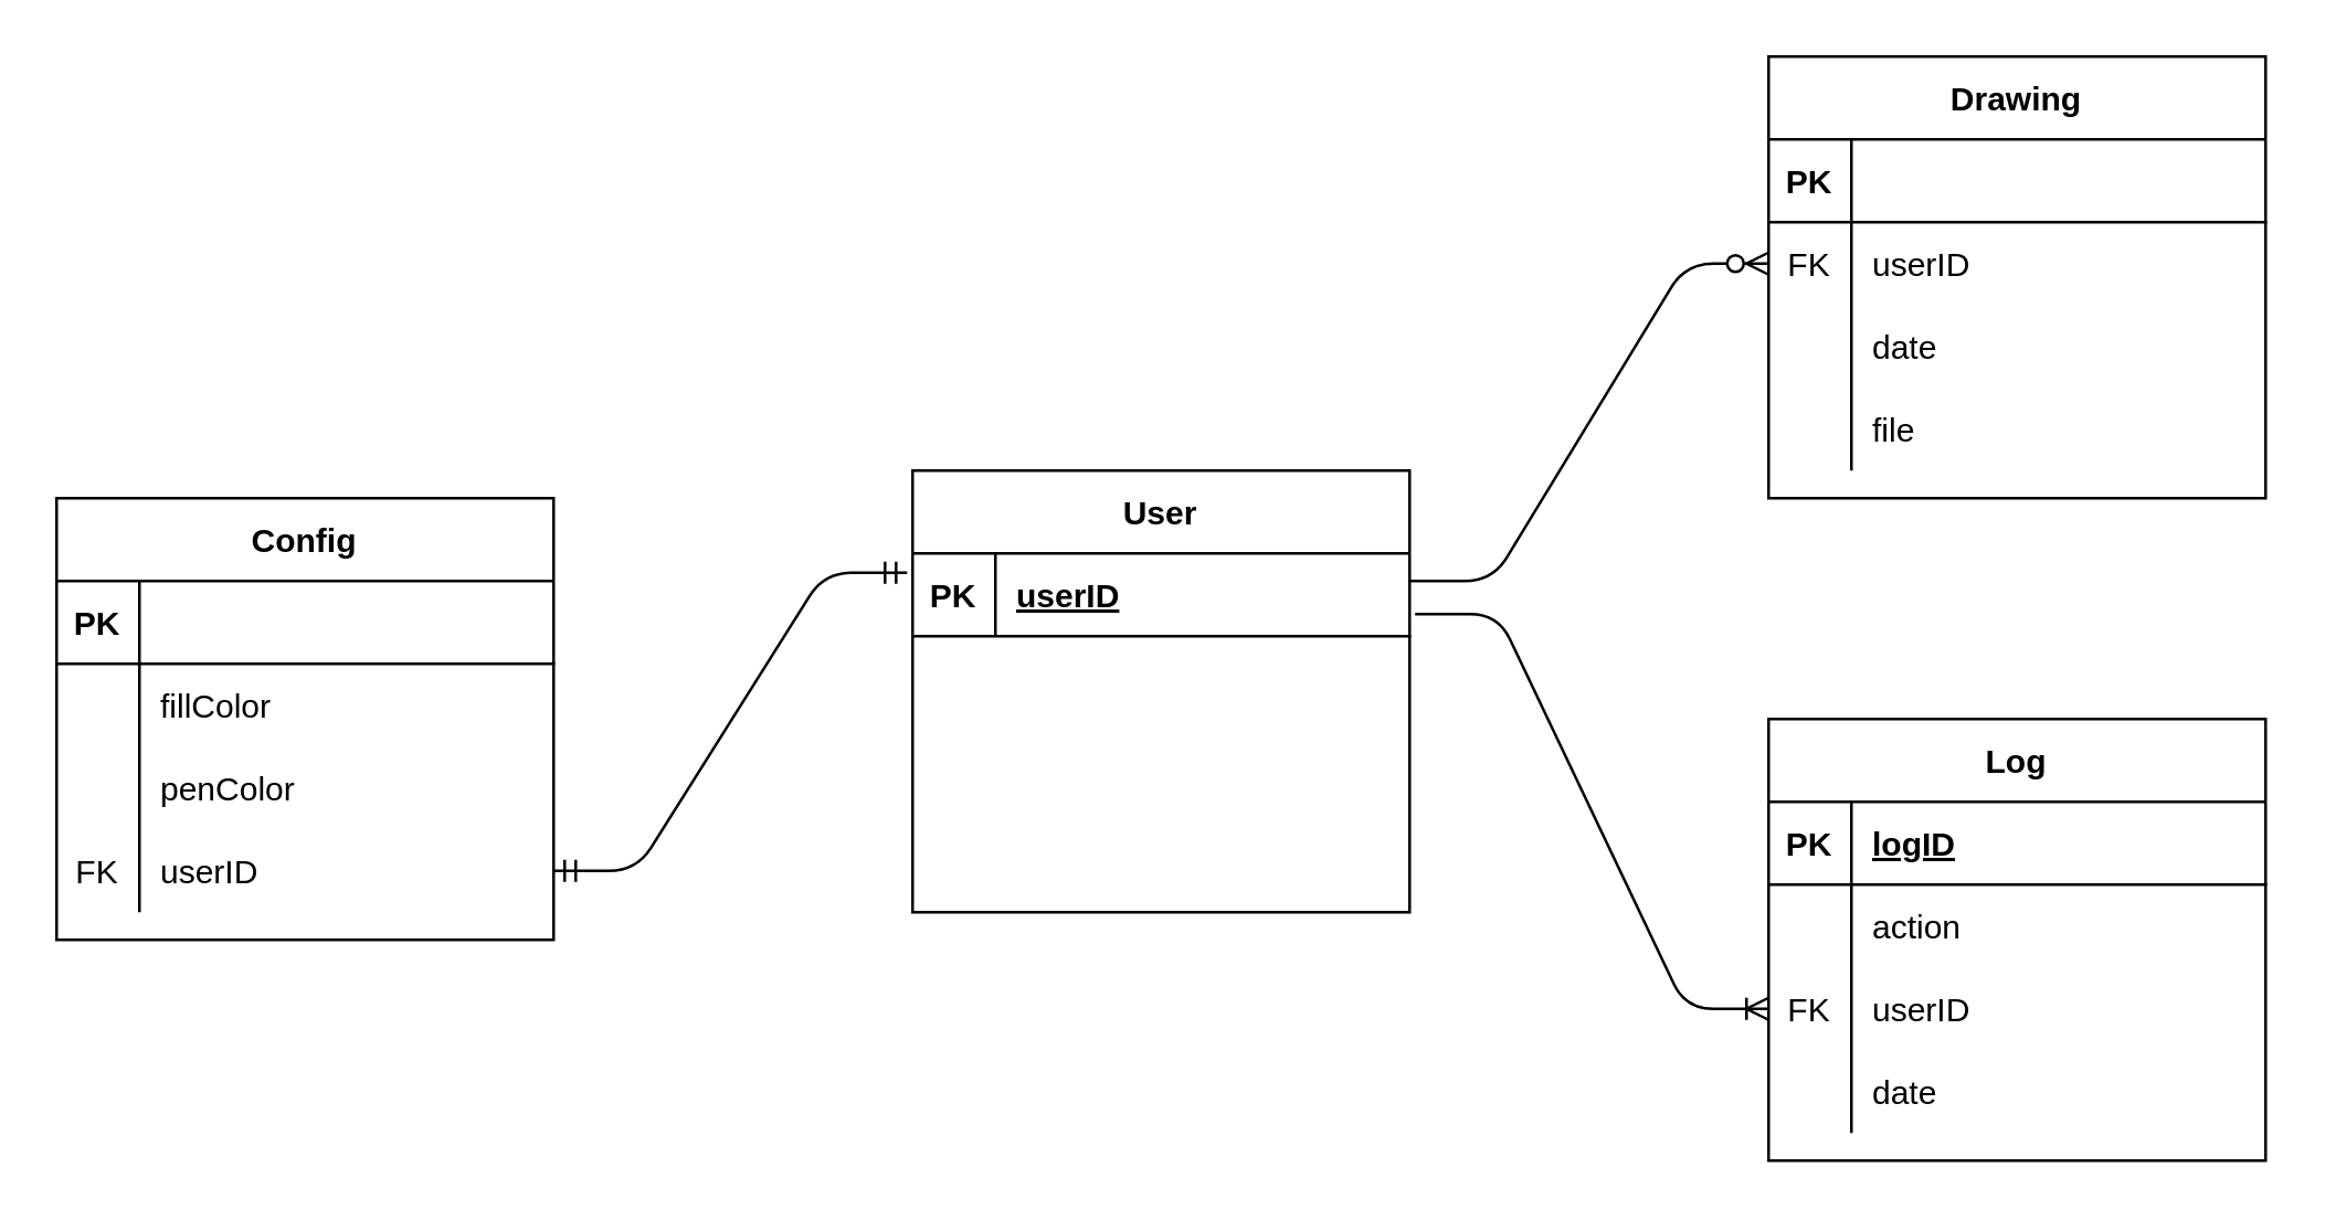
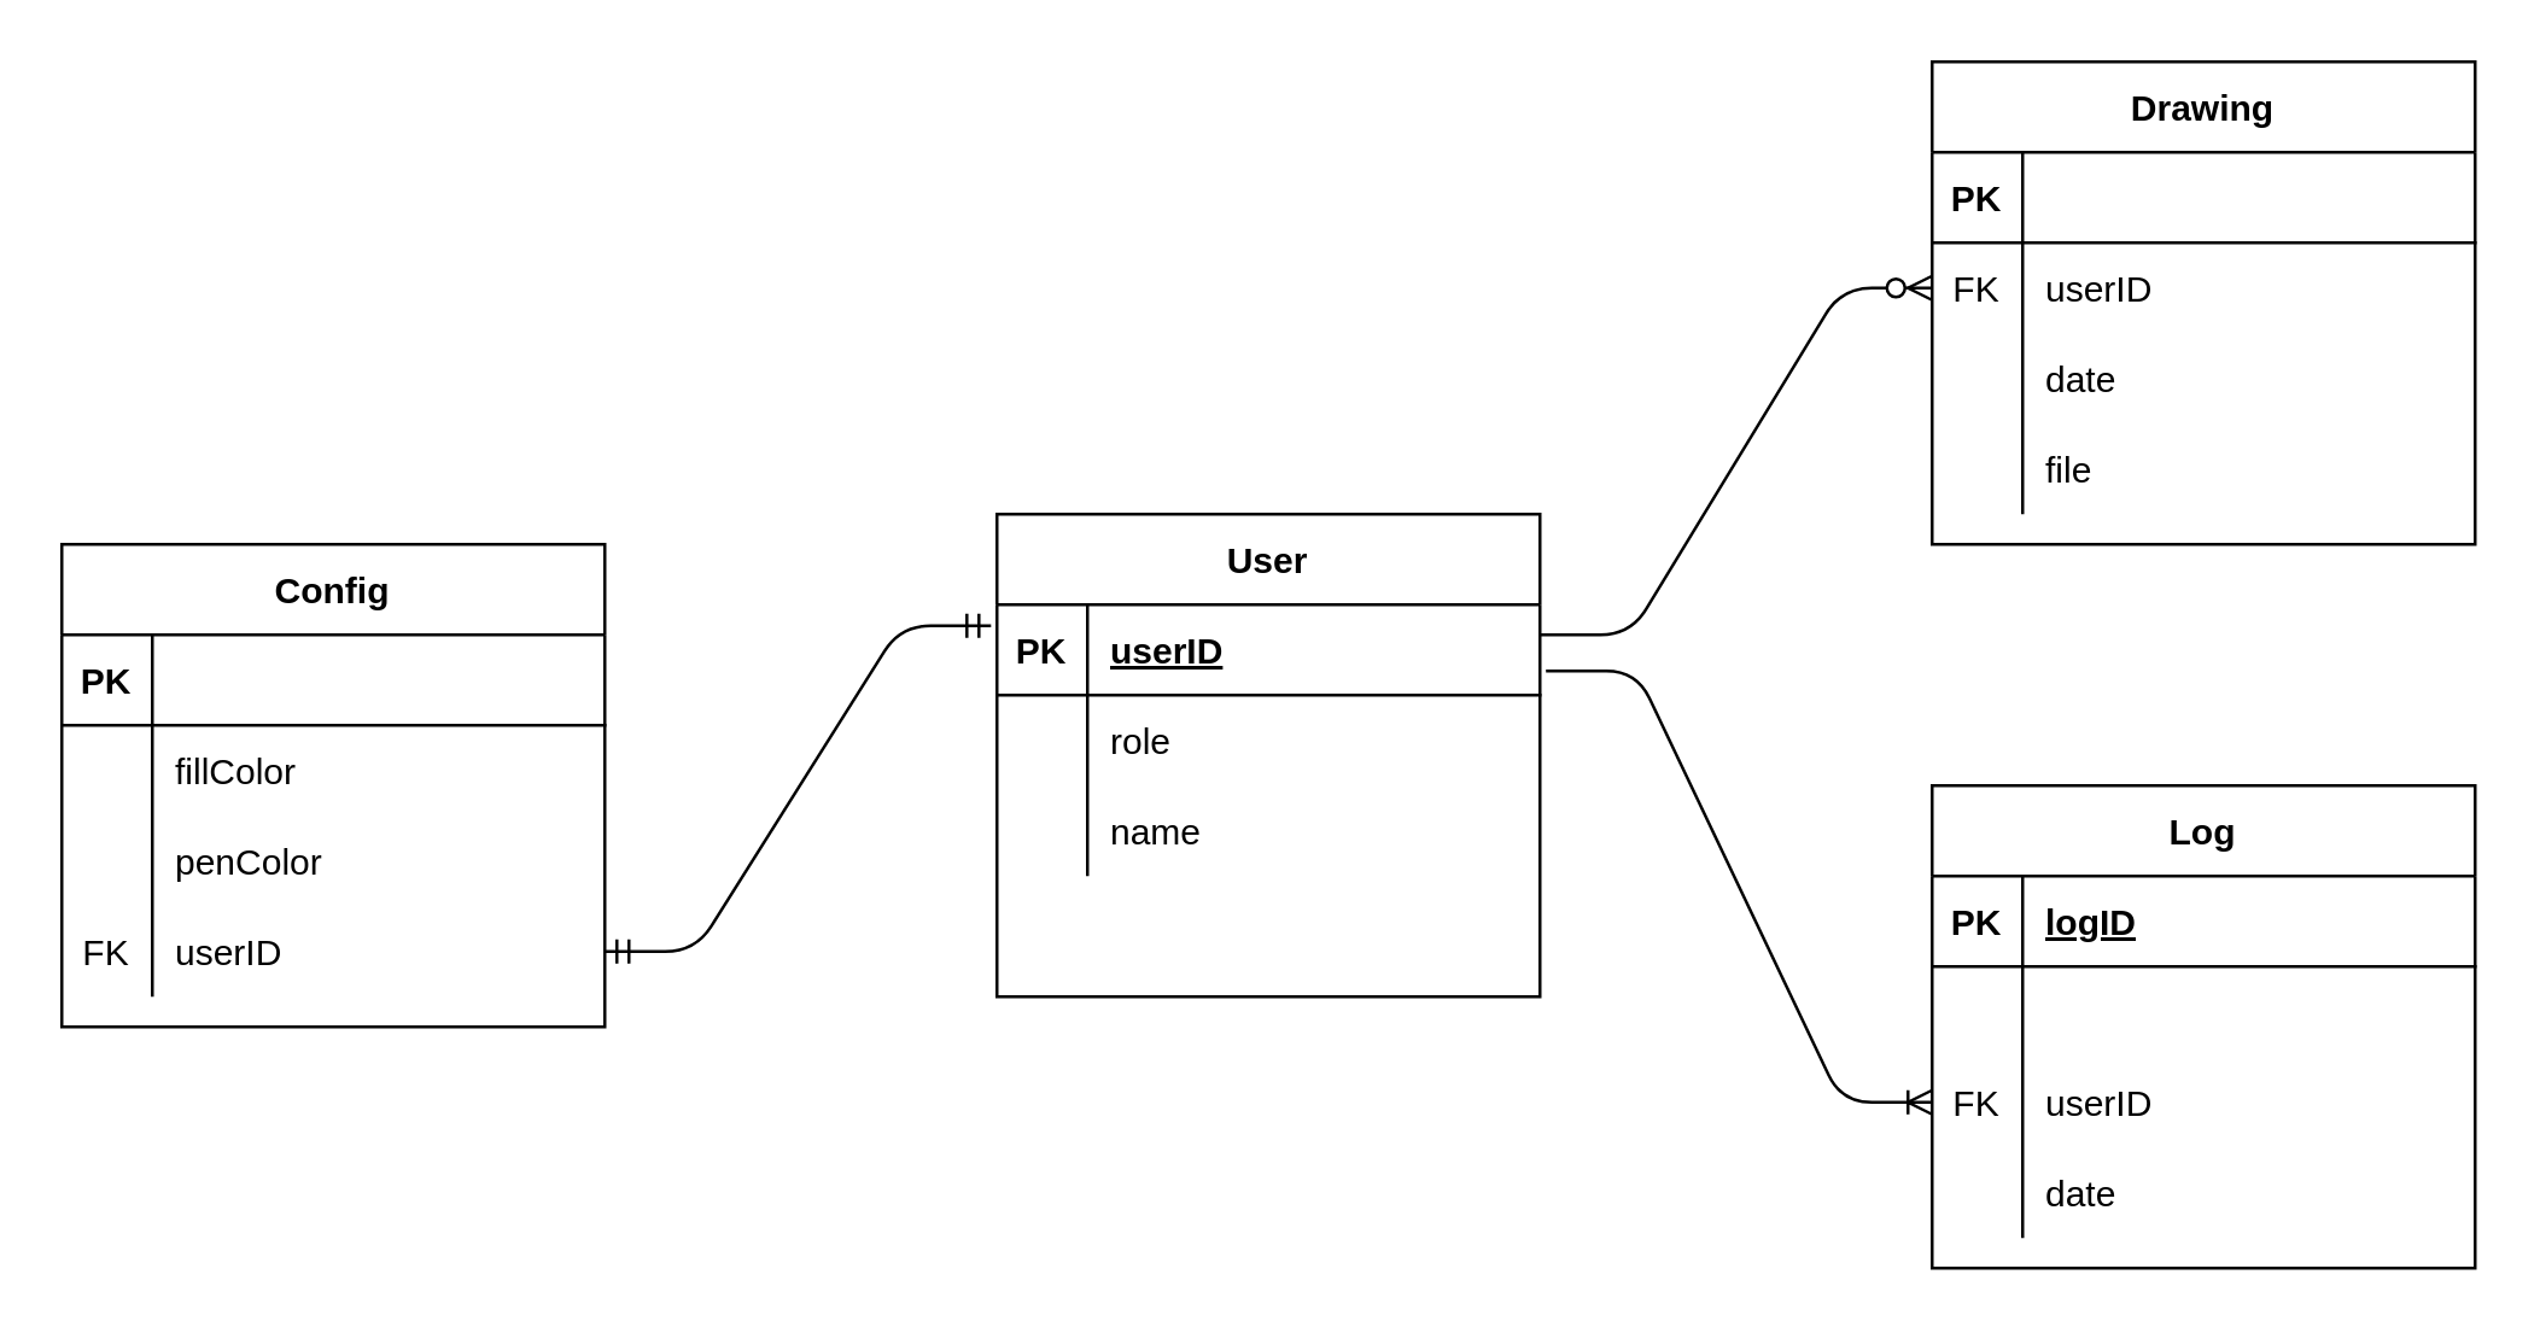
  <mxCell id="0" />
  <mxCell id="1" parent="0" />
  <mxCell id="2" value="Drawing" style="shape=table;startSize=30;container=1;collapsible=1;childLayout=tableLayout;fixedRows=1;rowLines=0;fontStyle=1;align=center;resizeLast=1;" vertex="1" parent="1"><mxGeometry x="640" y="20" width="180" height="160" as="geometry" /></mxCell>
  <mxCell id="3" value="" style="shape=partialRectangle;collapsible=0;dropTarget=0;pointerEvents=0;fillColor=none;top=0;left=0;bottom=1;right=0;points=[[0,0.5],[1,0.5]];portConstraint=eastwest;" vertex="1" parent="2"><mxGeometry y="30" width="180" height="30" as="geometry" /></mxCell>
  <mxCell id="4" value="PK" style="shape=partialRectangle;connectable=0;fillColor=none;top=0;left=0;bottom=0;right=0;fontStyle=1;overflow=hidden;" vertex="1" parent="3"><mxGeometry width="30" height="30" as="geometry" /></mxCell>
  <mxCell id="5" value="" style="shape=partialRectangle;collapsible=0;dropTarget=0;pointerEvents=0;fillColor=none;top=0;left=0;bottom=0;right=0;points=[[0,0.5],[1,0.5]];portConstraint=eastwest;" vertex="1" parent="2"><mxGeometry y="60" width="180" height="30" as="geometry" /></mxCell>
  <mxCell id="6" value="FK" style="shape=partialRectangle;connectable=0;fillColor=none;top=0;left=0;bottom=0;right=0;editable=1;overflow=hidden;" vertex="1" parent="5"><mxGeometry width="30" height="30" as="geometry" /></mxCell>
  <mxCell id="7" value="userID" style="shape=partialRectangle;connectable=0;fillColor=none;top=0;left=0;bottom=0;right=0;align=left;spacingLeft=6;overflow=hidden;" vertex="1" parent="5"><mxGeometry x="30" width="150" height="30" as="geometry" /></mxCell>
  <mxCell id="8" value="" style="shape=partialRectangle;collapsible=0;dropTarget=0;pointerEvents=0;fillColor=none;top=0;left=0;bottom=0;right=0;points=[[0,0.5],[1,0.5]];portConstraint=eastwest;" vertex="1" parent="2"><mxGeometry y="90" width="180" height="30" as="geometry" /></mxCell>
  <mxCell id="9" value="" style="shape=partialRectangle;connectable=0;fillColor=none;top=0;left=0;bottom=0;right=0;editable=1;overflow=hidden;" vertex="1" parent="8"><mxGeometry width="30" height="30" as="geometry" /></mxCell>
  <mxCell id="10" value="date" style="shape=partialRectangle;connectable=0;fillColor=none;top=0;left=0;bottom=0;right=0;align=left;spacingLeft=6;overflow=hidden;" vertex="1" parent="8"><mxGeometry x="30" width="150" height="30" as="geometry" /></mxCell>
  <mxCell id="11" value="" style="shape=partialRectangle;collapsible=0;dropTarget=0;pointerEvents=0;fillColor=none;top=0;left=0;bottom=0;right=0;points=[[0,0.5],[1,0.5]];portConstraint=eastwest;" vertex="1" parent="2"><mxGeometry y="120" width="180" height="30" as="geometry" /></mxCell>
  <mxCell id="12" value="" style="shape=partialRectangle;connectable=0;fillColor=none;top=0;left=0;bottom=0;right=0;editable=1;overflow=hidden;" vertex="1" parent="11"><mxGeometry width="30" height="30" as="geometry" /></mxCell>
  <mxCell id="13" value="file" style="shape=partialRectangle;connectable=0;fillColor=none;top=0;left=0;bottom=0;right=0;align=left;spacingLeft=6;overflow=hidden;" vertex="1" parent="11"><mxGeometry x="30" width="150" height="30" as="geometry" /></mxCell>
  <mxCell id="14" value="User" style="shape=table;startSize=30;container=1;collapsible=1;childLayout=tableLayout;fixedRows=1;rowLines=0;fontStyle=1;align=center;resizeLast=1;" vertex="1" parent="1"><mxGeometry x="330" y="170" width="180" height="160" as="geometry" /></mxCell>
  <mxCell id="15" value="" style="shape=partialRectangle;collapsible=0;dropTarget=0;pointerEvents=0;fillColor=none;top=0;left=0;bottom=1;right=0;points=[[0,0.5],[1,0.5]];portConstraint=eastwest;" vertex="1" parent="14"><mxGeometry y="30" width="180" height="30" as="geometry" /></mxCell>
  <mxCell id="16" value="PK" style="shape=partialRectangle;connectable=0;fillColor=none;top=0;left=0;bottom=0;right=0;fontStyle=1;overflow=hidden;" vertex="1" parent="15"><mxGeometry width="30" height="30" as="geometry" /></mxCell>
  <mxCell id="17" value="userID" style="shape=partialRectangle;connectable=0;fillColor=none;top=0;left=0;bottom=0;right=0;align=left;spacingLeft=6;fontStyle=5;overflow=hidden;" vertex="1" parent="15"><mxGeometry x="30" width="150" height="30" as="geometry" /></mxCell>
  <mxCell id="18" value="" style="shape=partialRectangle;collapsible=0;dropTarget=0;pointerEvents=0;fillColor=none;top=0;left=0;bottom=0;right=0;points=[[0,0.5],[1,0.5]];portConstraint=eastwest;" vertex="1" parent="14"><mxGeometry y="60" width="180" height="30" as="geometry" /></mxCell>
  <mxCell id="19" value="" style="shape=partialRectangle;connectable=0;fillColor=none;top=0;left=0;bottom=0;right=0;editable=1;overflow=hidden;" vertex="1" parent="18"><mxGeometry width="30" height="30" as="geometry" /></mxCell>
+ <mxCell id="20" value="role" style="shape=partialRectangle;connectable=0;fillColor=none;top=0;left=0;bottom=0;right=0;align=left;spacingLeft=6;overflow=hidden;" vertex="1" parent="18"><mxGeometry x="30" width="150" height="30" as="geometry" /></mxCell>
  <mxCell id="21" value="" style="shape=partialRectangle;collapsible=0;dropTarget=0;pointerEvents=0;fillColor=none;top=0;left=0;bottom=0;right=0;points=[[0,0.5],[1,0.5]];portConstraint=eastwest;" vertex="1" parent="14"><mxGeometry y="90" width="180" height="30" as="geometry" /></mxCell>
  <mxCell id="22" value="" style="shape=partialRectangle;connectable=0;fillColor=none;top=0;left=0;bottom=0;right=0;editable=1;overflow=hidden;" vertex="1" parent="21"><mxGeometry width="30" height="30" as="geometry" /></mxCell>
+ <mxCell id="23" value="name" style="shape=partialRectangle;connectable=0;fillColor=none;top=0;left=0;bottom=0;right=0;align=left;spacingLeft=6;overflow=hidden;" vertex="1" parent="21"><mxGeometry x="30" width="150" height="30" as="geometry" /></mxCell>
  <mxCell id="24" value="" style="shape=partialRectangle;collapsible=0;dropTarget=0;pointerEvents=0;fillColor=none;top=0;left=0;bottom=0;right=0;points=[[0,0.5],[1,0.5]];portConstraint=eastwest;" vertex="1" parent="14"><mxGeometry y="120" width="180" height="30" as="geometry" /></mxCell>
  <mxCell id="25" value="" style="shape=partialRectangle;connectable=0;fillColor=none;top=0;left=0;bottom=0;right=0;editable=1;overflow=hidden;" vertex="1" parent="24"><mxGeometry width="30" height="30" as="geometry" /></mxCell>
  <mxCell id="26" value="Log" style="shape=table;startSize=30;container=1;collapsible=1;childLayout=tableLayout;fixedRows=1;rowLines=0;fontStyle=1;align=center;resizeLast=1;" vertex="1" parent="1"><mxGeometry x="640" y="260" width="180" height="160" as="geometry" /></mxCell>
  <mxCell id="27" value="" style="shape=partialRectangle;collapsible=0;dropTarget=0;pointerEvents=0;fillColor=none;top=0;left=0;bottom=1;right=0;points=[[0,0.5],[1,0.5]];portConstraint=eastwest;" vertex="1" parent="26"><mxGeometry y="30" width="180" height="30" as="geometry" /></mxCell>
  <mxCell id="28" value="PK" style="shape=partialRectangle;connectable=0;fillColor=none;top=0;left=0;bottom=0;right=0;fontStyle=1;overflow=hidden;" vertex="1" parent="27"><mxGeometry width="30" height="30" as="geometry" /></mxCell>
  <mxCell id="29" value="logID" style="shape=partialRectangle;connectable=0;fillColor=none;top=0;left=0;bottom=0;right=0;align=left;spacingLeft=6;fontStyle=5;overflow=hidden;" vertex="1" parent="27"><mxGeometry x="30" width="150" height="30" as="geometry" /></mxCell>
  <mxCell id="30" value="" style="shape=partialRectangle;collapsible=0;dropTarget=0;pointerEvents=0;fillColor=none;top=0;left=0;bottom=0;right=0;points=[[0,0.5],[1,0.5]];portConstraint=eastwest;" vertex="1" parent="26"><mxGeometry y="60" width="180" height="30" as="geometry" /></mxCell>
  <mxCell id="31" value="" style="shape=partialRectangle;connectable=0;fillColor=none;top=0;left=0;bottom=0;right=0;editable=1;overflow=hidden;" vertex="1" parent="30"><mxGeometry width="30" height="30" as="geometry" /></mxCell>
- <mxCell id="32" value="action" style="shape=partialRectangle;connectable=0;fillColor=none;top=0;left=0;bottom=0;right=0;align=left;spacingLeft=6;overflow=hidden;" vertex="1" parent="30"><mxGeometry x="30" width="150" height="30" as="geometry" /></mxCell>
  <mxCell id="33" value="" style="shape=partialRectangle;collapsible=0;dropTarget=0;pointerEvents=0;fillColor=none;top=0;left=0;bottom=0;right=0;points=[[0,0.5],[1,0.5]];portConstraint=eastwest;" vertex="1" parent="26"><mxGeometry y="90" width="180" height="30" as="geometry" /></mxCell>
  <mxCell id="34" value="FK" style="shape=partialRectangle;connectable=0;fillColor=none;top=0;left=0;bottom=0;right=0;editable=1;overflow=hidden;" vertex="1" parent="33"><mxGeometry width="30" height="30" as="geometry" /></mxCell>
  <mxCell id="35" value="userID" style="shape=partialRectangle;connectable=0;fillColor=none;top=0;left=0;bottom=0;right=0;align=left;spacingLeft=6;overflow=hidden;" vertex="1" parent="33"><mxGeometry x="30" width="150" height="30" as="geometry" /></mxCell>
  <mxCell id="36" value="" style="shape=partialRectangle;collapsible=0;dropTarget=0;pointerEvents=0;fillColor=none;top=0;left=0;bottom=0;right=0;points=[[0,0.5],[1,0.5]];portConstraint=eastwest;" vertex="1" parent="26"><mxGeometry y="120" width="180" height="30" as="geometry" /></mxCell>
  <mxCell id="37" value="" style="shape=partialRectangle;connectable=0;fillColor=none;top=0;left=0;bottom=0;right=0;editable=1;overflow=hidden;" vertex="1" parent="36"><mxGeometry width="30" height="30" as="geometry" /></mxCell>
  <mxCell id="38" value="date" style="shape=partialRectangle;connectable=0;fillColor=none;top=0;left=0;bottom=0;right=0;align=left;spacingLeft=6;overflow=hidden;" vertex="1" parent="36"><mxGeometry x="30" width="150" height="30" as="geometry" /></mxCell>
  <mxCell id="39" value="Config" style="shape=table;startSize=30;container=1;collapsible=1;childLayout=tableLayout;fixedRows=1;rowLines=0;fontStyle=1;align=center;resizeLast=1;" vertex="1" parent="1"><mxGeometry x="20" y="180" width="180" height="160" as="geometry" /></mxCell>
  <mxCell id="40" value="" style="shape=partialRectangle;collapsible=0;dropTarget=0;pointerEvents=0;fillColor=none;top=0;left=0;bottom=1;right=0;points=[[0,0.5],[1,0.5]];portConstraint=eastwest;" vertex="1" parent="39"><mxGeometry y="30" width="180" height="30" as="geometry" /></mxCell>
  <mxCell id="41" value="PK" style="shape=partialRectangle;connectable=0;fillColor=none;top=0;left=0;bottom=0;right=0;fontStyle=1;overflow=hidden;" vertex="1" parent="40"><mxGeometry width="30" height="30" as="geometry" /></mxCell>
  <mxCell id="42" value="" style="shape=partialRectangle;collapsible=0;dropTarget=0;pointerEvents=0;fillColor=none;top=0;left=0;bottom=0;right=0;points=[[0,0.5],[1,0.5]];portConstraint=eastwest;" vertex="1" parent="39"><mxGeometry y="60" width="180" height="30" as="geometry" /></mxCell>
  <mxCell id="43" value="" style="shape=partialRectangle;connectable=0;fillColor=none;top=0;left=0;bottom=0;right=0;editable=1;overflow=hidden;" vertex="1" parent="42"><mxGeometry width="30" height="30" as="geometry" /></mxCell>
  <mxCell id="44" value="fillColor" style="shape=partialRectangle;connectable=0;fillColor=none;top=0;left=0;bottom=0;right=0;align=left;spacingLeft=6;overflow=hidden;" vertex="1" parent="42"><mxGeometry x="30" width="150" height="30" as="geometry" /></mxCell>
  <mxCell id="45" value="" style="shape=partialRectangle;collapsible=0;dropTarget=0;pointerEvents=0;fillColor=none;top=0;left=0;bottom=0;right=0;points=[[0,0.5],[1,0.5]];portConstraint=eastwest;" vertex="1" parent="39"><mxGeometry y="90" width="180" height="30" as="geometry" /></mxCell>
  <mxCell id="46" value="" style="shape=partialRectangle;connectable=0;fillColor=none;top=0;left=0;bottom=0;right=0;editable=1;overflow=hidden;" vertex="1" parent="45"><mxGeometry width="30" height="30" as="geometry" /></mxCell>
  <mxCell id="47" value="penColor" style="shape=partialRectangle;connectable=0;fillColor=none;top=0;left=0;bottom=0;right=0;align=left;spacingLeft=6;overflow=hidden;" vertex="1" parent="45"><mxGeometry x="30" width="150" height="30" as="geometry" /></mxCell>
  <mxCell id="48" value="" style="shape=partialRectangle;collapsible=0;dropTarget=0;pointerEvents=0;fillColor=none;top=0;left=0;bottom=0;right=0;points=[[0,0.5],[1,0.5]];portConstraint=eastwest;" vertex="1" parent="39"><mxGeometry y="120" width="180" height="30" as="geometry" /></mxCell>
  <mxCell id="49" value="FK" style="shape=partialRectangle;connectable=0;fillColor=none;top=0;left=0;bottom=0;right=0;editable=1;overflow=hidden;" vertex="1" parent="48"><mxGeometry width="30" height="30" as="geometry" /></mxCell>
  <mxCell id="50" value="userID" style="shape=partialRectangle;connectable=0;fillColor=none;top=0;left=0;bottom=0;right=0;align=left;spacingLeft=6;overflow=hidden;" vertex="1" parent="48"><mxGeometry x="30" width="150" height="30" as="geometry" /></mxCell>
  <mxCell id="51" value="" style="edgeStyle=entityRelationEdgeStyle;fontSize=12;html=1;endArrow=ERmandOne;startArrow=ERmandOne;entryX=-0.011;entryY=0.233;entryDx=0;entryDy=0;entryPerimeter=0;" edge="1" parent="1" source="48" target="15"><mxGeometry width="100" height="100" relative="1" as="geometry"><mxPoint x="470" y="270" as="sourcePoint" /><mxPoint x="570" y="170" as="targetPoint" /></mxGeometry></mxCell>
  <mxCell id="52" value="" style="edgeStyle=entityRelationEdgeStyle;fontSize=12;html=1;endArrow=ERzeroToMany;endFill=1;entryX=0;entryY=0.5;entryDx=0;entryDy=0;exitX=1;exitY=0.25;exitDx=0;exitDy=0;" edge="1" parent="1" source="14" target="5"><mxGeometry width="100" height="100" relative="1" as="geometry"><mxPoint x="470" y="270" as="sourcePoint" /><mxPoint x="570" y="170" as="targetPoint" /></mxGeometry></mxCell>
  <mxCell id="53" value="" style="edgeStyle=entityRelationEdgeStyle;fontSize=12;html=1;endArrow=ERoneToMany;entryX=0;entryY=0.5;entryDx=0;entryDy=0;exitX=1.011;exitY=0.733;exitDx=0;exitDy=0;exitPerimeter=0;" edge="1" parent="1" source="15" target="33"><mxGeometry width="100" height="100" relative="1" as="geometry"><mxPoint x="470" y="270" as="sourcePoint" /><mxPoint x="570" y="170" as="targetPoint" /></mxGeometry></mxCell>
